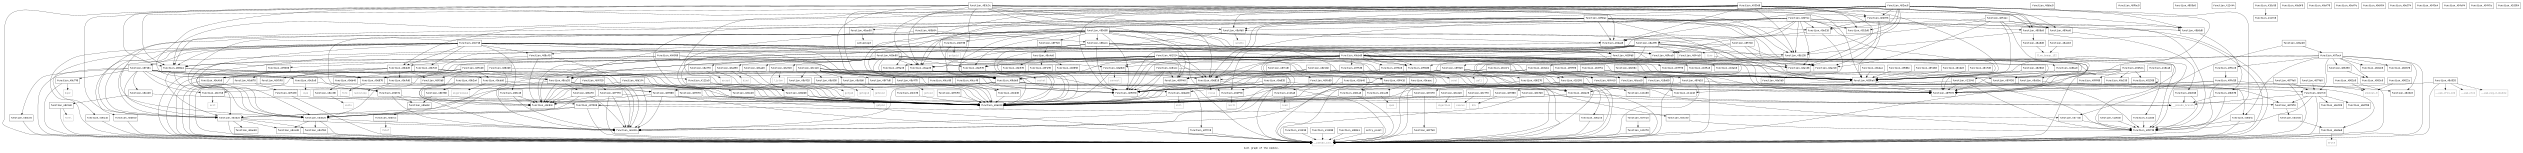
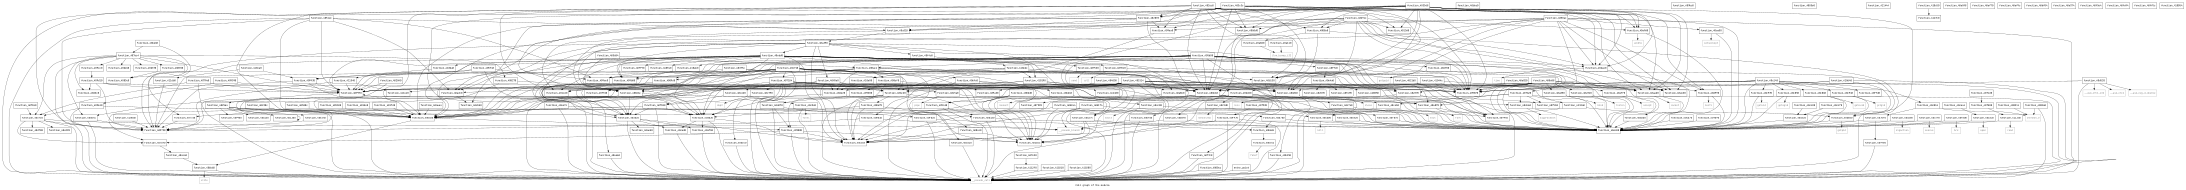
  digraph {
    fontname="JetBrains Mono"
    label="Call graph of the module."
    node [fontname="JetBrains Mono" shape=record]
    edge [fontname="JetBrains Mono"]
    n1 [label="{function_4051ec}"]
    n2 [color=gray50 label="{function_409730}"]
    n3 [label="{function_409970}"]
    n4 [label="{function_409ec0}"]
    n5 [label="{function_40a2c0}"]
    n6 [label="{function_40a310}"]
    n7 [color=gray50 fontcolor=gray50 label="{__pseudo_call}"]
    n8 [label="{function_4005a0}"]
    n9 [label="{function_40e5b0}"]
    n10 [label="{function_40a390}"]
    n11 [label="{function_40cc60}"]
    n12 [label="{function_409080}"]
    n13 [label="{function_406b60}"]
    n14 [label="{function_405684}"]
    n15 [label="{function_40ad20}"]
    n16 [label="{function_400ac4}"]
    n17 [label="{function_40c024}"]
    n18 [label="{function_40afb8}"]
    n19 [label="{function_40cad0}"]
    n20 [label="{function_40b130}"]
    n21 [label="{function_409870}"]
    n22 [label="{function_40ab30}"]
    n23 [label="{function_4009d8}"]
    n24 [label="{function_406c20}"]
    n25 [label="{function_406e20}"]
    n26 [label="{function_408cf0}"]
    n27 [label="{function_405180}"]
    n28 [label="{function_4058ac}"]
    n29 [label="{function_406810}"]
    n30 [label="{function_406990}"]
    n31 [label="{function_406ae0}"]
    n32 [label="{function_406c00}"]
    n33 [label="{function_409ea0}"]
    n34 [label="{function_40a138}"]
    n35 [label="{function_40a8b0}"]
    n36 [label="{function_40aa50}"]
    n37 [label="{function_40bd20}"]
    n38 [color=gray50 fontcolor=gray50 label="{close}"]
    n39 [color=gray50 fontcolor=gray50 label="{ioctl}"]
    n40 [color=gray50 fontcolor=gray50 label="{time}"]
    n41 [label="{function_40e010}"]
    n42 [color=gray50 fontcolor=gray50 label="{connect}"]
-   n43 [color=gray50 fontcolor=black label="{setsockopt}"]
+   n43 [color=gray50 fontcolor=gray50 label="{setsockopt}"]
    n44 [label="{function_40b150}"]
    n45 [label="{function_40c4b0}"]
    n46 [label="{function_40c9d0}"]
    n47 [label="{function_40cb60}"]
    n48 [label="{function_40f590}"]
    n49 [label="{function_40f5b8}"]
    n50 [label="{function_409cc0}"]
    n51 [label="{function_409d10}"]
    n52 [label="{function_40d3c0}"]
    n53 [label="{function_405d80}"]
    n54 [label="{function_406870}"]
    n55 [label="{function_4068d0}"]
    n56 [label="{function_406930}"]
    n57 [label="{function_409b00}"]
    n58 [label="{function_409940}"]
    n59 [label="{function_409fc0}"]
    n60 [label="{function_40a970}"]
    n61 [label="{function_40b374}"]
    n62 [label="{function_40bb60}"]
    n63 [color=gray50 fontcolor=gray50 label="{fork}"]
    n64 [color=gray50 fontcolor=gray50 label="{getpid}"]
    n65 [color=gray50 fontcolor=gray50 label="{getppid}"]
    n66 [label="{function_40e4a0}"]
+   n67 [color=gray50 fontcolor=gray50 label="{recv}"]
    n68 [label="{function_40aeb0}"]
    n69 [label="{function_40c02c}"]
    n70 [label="{function_40b60c}"]
    n71 [label="{function_40c740}"]
    n72 [label="{function_4077c8}"]
    n73 [label="{function_40bf60}"]
    n74 [label="{function_409410}"]
    n75 [label="{function_4078f0}"]
    n76 [label="{function_40d1a0}"]
    n77 [label="{function_40cea0}"]
    n78 [label="{function_406fc0}"]
    n79 [label="{function_406b40}"]
    n80 [label="{function_40cc00}"]
    n81 [label="{function_408ef0}"]
    n82 [label="{function_40bc50}"]
    n83 [label="{function_405718}"]
    n84 [label="{function_409f30}"]
    n85 [label="{function_407ac4}"]
    n86 [label="{function_408270}"]
    n87 [label="{function_408350}"]
    n88 [label="{function_4083c0}"]
    n89 [label="{function_40864c}"]
    n90 [label="{function_40cfc0}"]
    n91 [label="{function_40d2e0}"]
    n92 [label="{function_40d370}"]
    n93 [color=gray50 fontcolor=gray50 label="{__pseudo_branch}"]
    n94 [label="{function_40df00}"]
    n95 [label="{function_40e390}"]
    n96 [label="{function_407104}"]
    n97 [label="{function_40c5a0}"]
    n98 [label="{function_40c790}"]
    n99 [label="{function_40ce20}"]
    n100 [color=gray50 fontcolor=gray50 label="{pipe}"]
    n101 [label="{function_40f870}"]
    n102 [color=gray50 fontcolor=gray50 label="{exit}"]
    n103 [color=gray50 fontcolor=gray50 label="{dup2}"]
    n104 [label="{function_407380}"]
    n105 [label="{function_40c5e0}"]
    n106 [label="{function_409590}"]
    n107 [label="{function_409610}"]
    n108 [label="{function_406bc0}"]
    n109 [label="{function_4077a8}"]
    n110 [label="{function_409bc0}"]
    n111 [label="{function_409a30}"]
    n112 [label="{function_406a00}"]
    n113 [color=gray50 fontcolor=gray50 label="{kill}"]
    n114 [label="{function_406a60}"]
    n115 [color=gray50 fontcolor=gray50 label="{wait4}"]
    n116 [label="{function_4076f0}"]
    n117 [label="{function_409fe0}"]
    n118 [label="{function_4085e0}"]
    n119 [label="{function_407960}"]
    n120 [label="{function_408c40}"]
    n121 [label="{function_409300}"]
    n122 [label="{function_40dd70}"]
    n123 [label="{function_409900}"]
    n124 [label="{function_4079e0}"]
    n125 [label="{function_406e60}"]
    n126 [label="{function_408dd0}"]
    n127 [color=gray50 fontcolor=gray50 label="{write}"]
    n128 [label="{function_406eb0}"]
    n129 [label="{function_40fd30}"]
    n130 [label="{function_40e570}"]
    n131 [label="{function_40fe90}"]
    n132 [label="{function_410050}"]
    n133 [label="{function_40a020}"]
    n134 [label="{function_40e340}"]
    n135 [label="{function_410ca0}"]
    n136 [label="{function_411660}"]
    n137 [label="{function_410e00}"]
    n138 [label="{function_410e6c}"]
    n139 [label="{function_40ff60}"]
    n140 [label="{function_410190}"]
    n141 [label="{function_411400}"]
    n142 [label="{function_411440}"]
    n143 [label="{function_4112a0}"]
    n144 [label="{function_4112f0}"]
    n145 [label="{function_4113a0}"]
    n146 [color=gray50 fontcolor=gray50 label="{read}"]
    n147 [label="{function_411444}"]
    n148 [label="{function_411540}"]
    n149 [label="{function_4117c0}"]
    n150 [label="{function_411810}"]
    n151 [label="{function_411880}"]
    n152 [color=gray50 fontcolor=gray50 label="{__asm_neg_d_double}"]
    n153 [color=gray50 fontcolor=gray50 label="{__asm_cfc1_i32}"]
    n154 [color=gray50 fontcolor=gray50 label="{__asm_ctc1}"]
    n155 [color=gray50 fontcolor=gray50 label="{unknown_0}"]
    n156 [color=gray50 fontcolor=gray50 label="{accept}"]
    n157 [color=gray50 fontcolor=gray50 label="{bind}"]
    n158 [color=gray50 fontcolor=gray50 label="{listen}"]
    n159 [color=gray50 fontcolor=gray50 label="{sendto}"]
    n160 [color=gray50 fontcolor=gray50 label="{socket}"]
    n161 [color=gray50 fontcolor=gray50 label="{fcntl}"]
    n162 [color=gray50 fontcolor=gray50 label="{sigaction}"]
    n163 [color=gray50 fontcolor=gray50 label="{execve}"]
    n164 [color=gray50 fontcolor=gray50 label="{getegid}"]
    n165 [color=gray50 fontcolor=gray50 label="{geteuid}"]
    n166 [color=gray50 fontcolor=gray50 label="{getgid}"]
    n167 [color=gray50 fontcolor=gray50 label="{getuid}"]
    n168 [color=gray50 fontcolor=gray50 label="{nanosleep}"]
    n169 [color=gray50 fontcolor=gray50 label="{open}"]
    n170 [color=gray50 fontcolor=gray50 label="{send}"]
    n171 [color=gray50 fontcolor=gray50 label="{brk}"]
    n172 [color=gray50 fontcolor=gray50 label="{poll}"]
    n173 [color=gray50 fontcolor=gray50 label="{llvm_bswap_i32}"]
    n174 [color=gray50 fontcolor=gray50 label="{fabsf}"]
    n175 [label="{function_40a0d0}"]
    n176 [label="{function_40a0f8}"]
    n177 [label="{function_40a110}"]
    n178 [label="{function_40a150}"]
    n179 [label="{function_40e6d0}"]
    n180 [label="{function_40f0e0}"]
    n181 [label="{function_40f4c0}"]
    n182 [label="{function_40aad0}"]
    n183 [label="{function_40f530}"]
    n184 [label="{function_40f8c0}"]
    n185 [label="{function_40ff90}"]
    n186 [label="{function_4109a0}"]
    n187 [label="{function_410ab0}"]
    n188 [label="{function_410ba0}"]
    n189 [label="{function_40a7f0}"]
    n190 [label="{function_40a850}"]
    n191 [label="{function_40a910}"]
    n192 [label="{function_40a9d0}"]
    n193 [label="{function_40af70}"]
    n194 [label="{function_40af9c}"]
    n195 [label="{function_40b1f4}"]
    n196 [label="{function_40b420}"]
    n197 [label="{function_40b2a4}"]
    n198 [label="{function_40b780}"]
    n199 [label="{function_40b55c}"]
    n200 [label="{function_40b8d0}"]
    n201 [label="{function_40b8f0}"]
    n202 [color=gray50 fontcolor=gray50 label="{sigprocmask}"]
    n203 [label="{function_40ca30}"]
    n204 [label="{function_40f620}"]
    n205 [label="{function_40c0bc}"]
    n206 [label="{function_40c148}"]
    n207 [label="{function_40c850}"]
    n208 [label="{function_40c8b0}"]
    n209 [label="{function_40c910}"]
    n210 [label="{function_40c970}"]
    n211 [label="{function_40f7d0}"]
    n212 [label="{function_40c670}"]
    n213 [label="{function_40c6e0}"]
    n214 [label="{function_40c7f0}"]
    n215 [label="{function_40caac}"]
    n216 [label="{function_40cc80}"]
    n217 [label="{function_40cd30}"]
    n218 [label="{function_40ccf0}"]
    n219 [label="{function_40d520}"]
    n220 [label="{function_40df04}"]
    n221 [label="{function_40e574}"]
    n222 [label="{function_40f5e4}"]
    n223 [label="{function_40f800}"]
    n224 [label="{function_40f920}"]
    n225 [label="{function_40f970}"]
    n226 [label="{function_40fb00}"]
    n227 [label="{function_40fb90}"]
    n228 [label="{function_40fcd0}"]
    n229 [label="{function_40fe20}"]
    n230 [label="{function_40fe94}"]
    n231 [label="{function_40ff5c}"]
    n232 [label="{function_410054}"]
    n233 [label="{function_4100a0}"]
    n234 [label="{function_41044c}"]
    n235 [label="{function_410640}"]
    n236 [label="{function_410c50}"]
    n237 [label="{function_4000cc}"]
    n238 [label="{function_400160}"]
    n239 [label="{function_40021c}"]
    n240 [label="{entry_point}"]
    n241 [label="{function_400310}"]
    n242 [label="{function_40066c}"]
    n243 [label="{function_4008a8}"]
    n244 [label="{function_400e88}"]
    n245 [label="{function_401308}"]
    n246 [label="{function_4013d0}"]
    n247 [label="{function_401514}"]
    n248 [label="{function_401de0}"]
    n249 [label="{function_401fd0}"]
    n250 [label="{function_402040}"]
    n251 [label="{function_402168}"]
    n252 [label="{function_40238c}"]
    n253 [label="{function_402564}"]
    n254 [label="{function_402878}"]
    n255 [label="{function_4029cc}"]
    n256 [label="{function_402ec8}"]
    n257 [label="{function_4035d8}"]
    n258 [label="{function_403c3c}"]
    n259 [label="{function_403f5c}"]
    n260 [label="{function_404050}"]
    n261 [label="{function_4044f4}"]
    n262 [label="{function_4046a4}"]
    n263 [label="{function_404710}"]
    n264 [label="{function_40508c}"]
    n1 -> n2
    n1 -> n3
    n1 -> n4
    n1 -> n5
    n1 -> n6
    n1 -> n7
    n1 -> n8
    n5 -> n9
    n6 -> n10
    n6 -> n11
    n8 -> n3
    n8 -> n12
    n8 -> n13
    n10 -> n2
    n10 -> n7
    n10 -> n9
    n10 -> n15
    n10 -> n17
    n10 -> n32
    n10 -> n57
    n10 -> n69
    n10 -> n179
    n10 -> n180
    n10 -> n181
    n12 -> n7
    n12 -> n17
    n12 -> n69
    n12 -> n75
    n13 -> n7
    n13 -> n127
    n14 -> n15
    n14 -> n16
    n15 -> n7
    n15 -> n17
    n15 -> n18
    n15 -> n19
    n16 -> n2
    n16 -> n20
    n16 -> n21
    n16 -> n22
    n16 -> n23
    n16 -> n24
    n16 -> n25
    n16 -> n26
    n18 -> n7
    n19 -> n7
    n20 -> n44
    n22 -> n7
    n22 -> n17
    n22 -> n18
    n22 -> n19
    n22 -> n68
    n23 -> n3
    n23 -> n7
    n24 -> n7
    n24 -> n12
    n24 -> n15
    n24 -> n17
    n24 -> n69
    n24 -> n81
    n25 -> n93
    n25 -> n104
    n26 -> n17
    n26 -> n69
    n26 -> n121
    n27 -> n8
    n28 -> n5
    n28 -> n6
    n28 -> n7
-   n28 -> n20
+   n28 -> n204
    n28 -> n29
    n28 -> n30
    n28 -> n31
    n28 -> n32
    n28 -> n33
    n28 -> n34
    n28 -> n35
    n28 -> n36
    n28 -> n37
    n29 -> n7
    n29 -> n38
    n30 -> n32
    n30 -> n39
    n31 -> n32
    n31 -> n40
    n33 -> n41
    n35 -> n32
    n35 -> n42
    n36 -> n32
    n36 -> n43
    n37 -> n7
-   n37 -> n32
    n37 -> n45
    n37 -> n46
    n37 -> n47
    n37 -> n48
    n37 -> n49
    n41 -> n2
    n41 -> n93
    n44 -> n7
    n45 -> n7
    n46 -> n32
    n46 -> n168
    n47 -> n32
    n47 -> n202
    n50 -> n51
    n51 -> n2
    n51 -> n3
    n51 -> n32
    n51 -> n52
    n53 -> n3
    n53 -> n4
    n53 -> n7
    n53 -> n8
    n53 -> n15
    n53 -> n16
    n53 -> n21
    n53 -> n22
    n53 -> n23
    n53 -> n31
    n53 -> n54
    n53 -> n55
    n53 -> n56
    n53 -> n57
    n53 -> n58
    n53 -> n59
    n53 -> n60
    n53 -> n61
    n53 -> n62
    n54 -> n32
    n54 -> n63
    n55 -> n32
    n55 -> n64
    n56 -> n32
    n56 -> n65
    n59 -> n66
    n60 -> n32
+   n60 -> n67
    n61 -> n17
    n61 -> n69
    n61 -> n70
    n62 -> n7
    n62 -> n17
    n62 -> n69
    n62 -> n71
    n62 -> n72
    n62 -> n73
    n66 -> n130
    n66 -> n131
    n66 -> n132
    n70 -> n199
    n71 -> n102
    n72 -> n7
    n73 -> n7
    n73 -> n93
    n74 -> n7
    n74 -> n75
    n74 -> n76
    n75 -> n77
    n76 -> n7
    n76 -> n32
    n77 -> n13
    n78 -> n7
    n78 -> n24
    n78 -> n32
    n78 -> n79
    n79 -> n80
    n80 -> n32
    n80 -> n115
    n81 -> n15
    n81 -> n17
    n81 -> n69
    n82 -> n7
    n83 -> n3
    n83 -> n4
    n83 -> n15
    n83 -> n84
    n84 -> n2
    n84 -> n3
    n84 -> n22
    n85 -> n3
    n85 -> n7
    n85 -> n50
    n85 -> n52
    n85 -> n86
    n85 -> n87
    n85 -> n88
    n85 -> n89
    n85 -> n90
    n85 -> n91
    n85 -> n92
    n86 -> n21
    n86 -> n89
    n87 -> n88
    n89 -> n2
    n89 -> n7
    n90 -> n2
    n90 -> n7
    n90 -> n75
    n90 -> n93
    n90 -> n94
    n90 -> n95
    n96 -> n7
    n96 -> n15
    n96 -> n22
    n96 -> n24
    n96 -> n29
    n96 -> n32
    n96 -> n54
-   n96 -> n71
    n96 -> n82
    n96 -> n97
    n96 -> n98
    n96 -> n99
    n97 -> n100
    n97 -> n101
-   n98 -> n7
    n98 -> n103
    n99 -> n104
    n99 -> n105
    n101 -> n32
    n104 -> n7
    n104 -> n15
    n104 -> n22
    n104 -> n109
    n105 -> n7
    n105 -> n161
    n106 -> n3
    n106 -> n107
    n107 -> n7
    n107 -> n76
    n107 -> n90
    n109 -> n2
    n112 -> n32
    n112 -> n113
    n114 -> n32
    n116 -> n32
    n116 -> n117
    n117 -> n7
    n119 -> n90
    n120 -> n17
    n120 -> n69
    n121 -> n122
    n122 -> n7
    n122 -> n12
    n122 -> n129
    n124 -> n3
    n124 -> n7
    n124 -> n90
    n125 -> n7
    n126 -> n7
    n126 -> n17
    n126 -> n69
    n126 -> n74
    n128 -> n85
    n128 -> n109
    n129 -> n7
    n129 -> n32
    n133 -> n21
    n133 -> n30
    n133 -> n134
    n134 -> n2
    n135 -> n84
    n135 -> n136
    n136 -> n2
    n137 -> n25
    n138 -> n7
    n138 -> n24
    n138 -> n32
    n138 -> n137
    n138 -> n139
    n138 -> n140
    n140 -> n2
    n140 -> n21
    n140 -> n32
    n140 -> n141
    n140 -> n142
    n143 -> n55
    n143 -> n112
    n144 -> n7
    n145 -> n32
    n145 -> n146
    n148 -> n2
    n148 -> n3
    n148 -> n142
    n150 -> n7
    n151 -> n7
    n175 -> n173
    n177 -> n173
    n179 -> n2
    n179 -> n3
    n179 -> n5
    n179 -> n7
    n179 -> n11
    n179 -> n15
    n179 -> n17
    n179 -> n21
    n179 -> n22
    n179 -> n29
    n179 -> n32
    n179 -> n35
    n179 -> n57
    n179 -> n60
    n179 -> n69
    n179 -> n140
    n179 -> n182
    n179 -> n183
    n179 -> n184
    n179 -> n185
    n179 -> n186
    n179 -> n187
    n179 -> n188
    n180 -> n7
    n180 -> n11
    n180 -> n17
    n180 -> n24
    n180 -> n25
    n180 -> n69
    n180 -> n139
    n181 -> n138
    n182 -> n32
    n182 -> n160
    n183 -> n32
    n183 -> n170
    n184 -> n32
    n184 -> n172
    n188 -> n148
    n189 -> n32
    n189 -> n156
    n190 -> n32
    n190 -> n157
    n191 -> n32
    n191 -> n158
    n192 -> n32
    n192 -> n159
    n195 -> n17
    n195 -> n69
    n195 -> n196
    n196 -> n32
    n197 -> n17
    n197 -> n69
    n197 -> n198
    n198 -> n32
    n198 -> n70
    n199 -> n174
    n200 -> n201
    n201 -> n7
    n201 -> n93
    n203 -> n32
    n203 -> n169
    n204 -> n7
    n204 -> n17
    n204 -> n45
    n204 -> n47
    n204 -> n49
    n204 -> n143
    n205 -> n116
    n205 -> n155
    n206 -> n2
    n206 -> n7
    n206 -> n11
    n206 -> n21
    n206 -> n32
    n206 -> n62
-   n40 -> n205
+   n206 -> n205
    n206 -> n207
    n206 -> n208
    n206 -> n209
    n206 -> n210
    n206 -> n211
    n207 -> n32
    n207 -> n164
    n208 -> n32
    n208 -> n165
    n209 -> n32
    n209 -> n166
    n210 -> n32
    n210 -> n167
    n212 -> n32
    n213 -> n32
    n213 -> n162
    n214 -> n32
    n214 -> n163
    n215 -> n203
    n216 -> n217
    n217 -> n32
    n218 -> n217
    n219 -> n7
    n219 -> n21
    n219 -> n152
    n219 -> n153
    n219 -> n154
    n223 -> n32
    n223 -> n171
    n224 -> n225
    n225 -> n7
    n225 -> n17
    n225 -> n32
    n225 -> n69
    n226 -> n145
    n227 -> n32
    n228 -> n226
    n229 -> n144
    n233 -> n2
    n234 -> n3
    n234 -> n21
    n234 -> n32
    n234 -> n58
    n235 -> n3
    n235 -> n7
    n235 -> n21
    n235 -> n32
    n236 -> n149
    n237 -> n7
    n238 -> n7
    n238 -> n155
    n239 -> n155
    n240 -> n7
    n241 -> n7
    n242 -> n8
    n242 -> n15
    n242 -> n22
    n242 -> n54
    n243 -> n7
    n243 -> n20
    n243 -> n175
    n244 -> n8
    n244 -> n21
    n244 -> n29
    n244 -> n34
    n244 -> n54
    n244 -> n60
    n244 -> n62
    n244 -> n114
    n244 -> n182
    n244 -> n189
    n244 -> n190
    n244 -> n191
    n245 -> n245
    n247 -> n3
    n247 -> n5
    n247 -> n7
    n247 -> n8
    n247 -> n21
    n247 -> n24
    n247 -> n25
    n247 -> n29
    n247 -> n34
    n247 -> n35
    n247 -> n58
    n247 -> n60
    n247 -> n62
    n247 -> n74
    n247 -> n111
    n247 -> n182
    n247 -> n242
    n248 -> n8
    n249 -> n8
    n250 -> n3
    n250 -> n8
    n251 -> n7
    n251 -> n8
    n251 -> n21
    n251 -> n58
    n252 -> n7
    n252 -> n8
-   n253 -> n3
+   n3 -> n253
    n253 -> n7
    n253 -> n8
    n253 -> n58
    n253 -> n123
    n253 -> n178
    n253 -> n245
    n254 -> n5
    n254 -> n6
    n254 -> n8
    n254 -> n33
+   n254 -> n62
    n255 -> n6
    n255 -> n8
    n255 -> n20
    n255 -> n21
    n255 -> n31
    n255 -> n34
    n255 -> n62
    n255 -> n182
    n255 -> n192
    n255 -> n200
    n255 -> n242
    n255 -> n243
    n255 -> n246
    n256 -> n2
    n256 -> n8
    n256 -> n20
    n256 -> n31
    n256 -> n33
    n256 -> n34
    n256 -> n62
    n256 -> n182
    n256 -> n192
    n256 -> n200
    n256 -> n242
    n256 -> n243
    n256 -> n246
    n256 -> n254
    n257 -> n8
    n257 -> n20
    n257 -> n21
    n257 -> n29
    n257 -> n31
    n257 -> n33
    n257 -> n34
    n257 -> n55
    n257 -> n61
    n257 -> n62
    n257 -> n182
    n257 -> n192
    n257 -> n200
    n257 -> n242
    n257 -> n243
    n257 -> n246
    n257 -> n254
    n258 -> n7
    n258 -> n8
    n258 -> n20
    n258 -> n21
    n258 -> n22
    n258 -> n29
    n258 -> n30
    n258 -> n31
    n258 -> n62
    n258 -> n182
    n258 -> n192
    n258 -> n200
    n258 -> n242
    n258 -> n254
    n259 -> n8
    n259 -> n29
    n259 -> n62
    n259 -> n84
    n260 -> n8
    n260 -> n37
    n260 -> n62
    n260 -> n242
    n261 -> n7
    n261 -> n8
    n261 -> n112
    n262 -> n8
    n263 -> n3
    n263 -> n4
    n263 -> n7
    n263 -> n8
    n263 -> n15
    n263 -> n21
    n263 -> n22
    n263 -> n26
    n263 -> n37
    n263 -> n57
    n263 -> n62
    n263 -> n78
    n263 -> n96
    n263 -> n111
    n263 -> n120
    n263 -> n125
    n263 -> n241
    n263 -> n242
    n264 -> n8
  }
